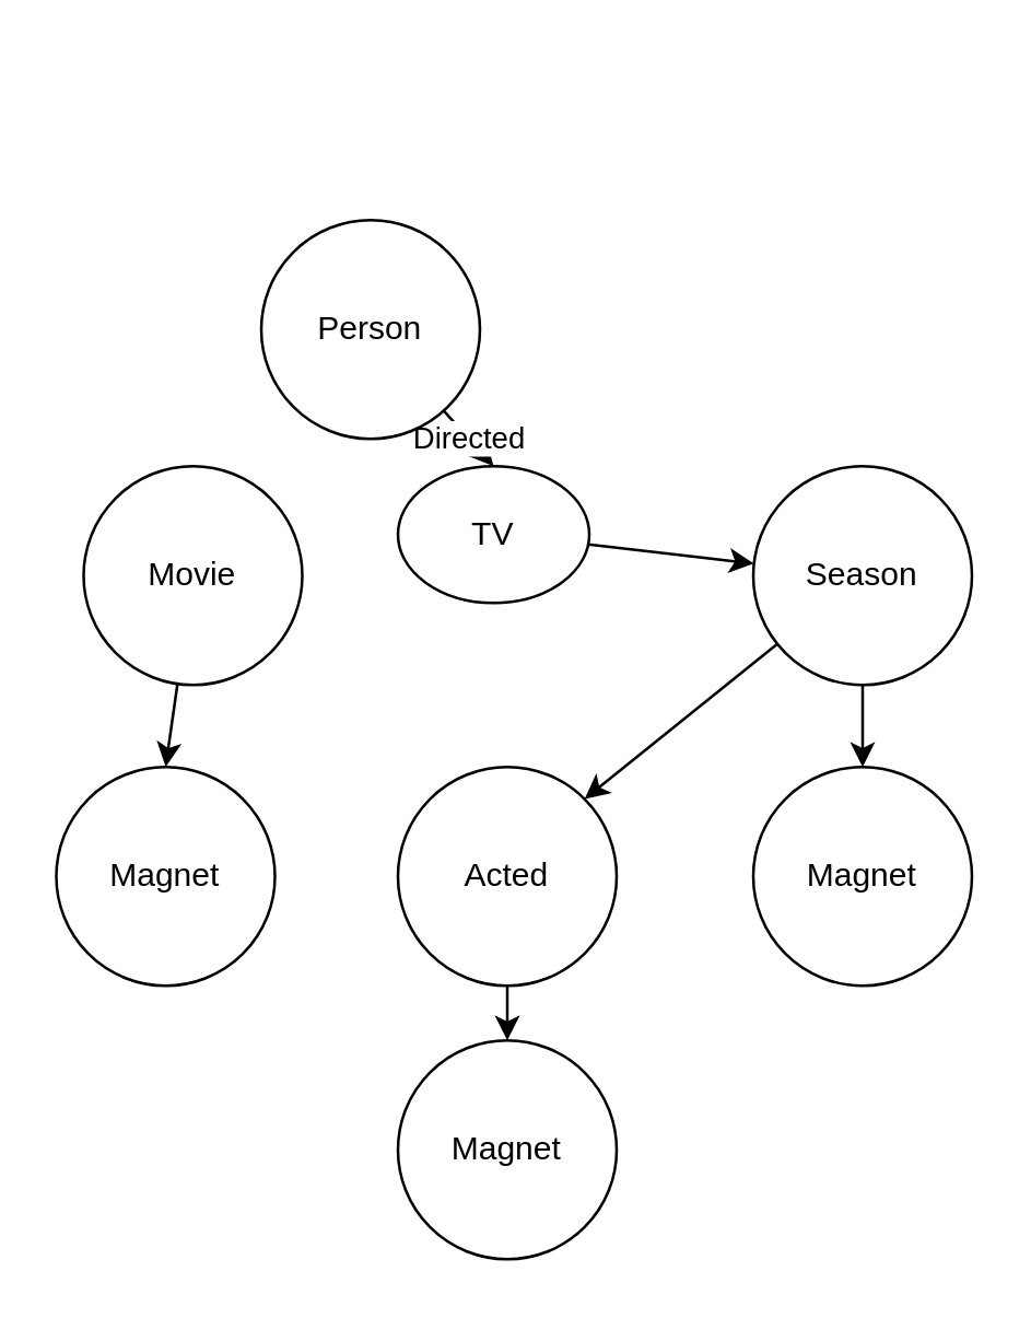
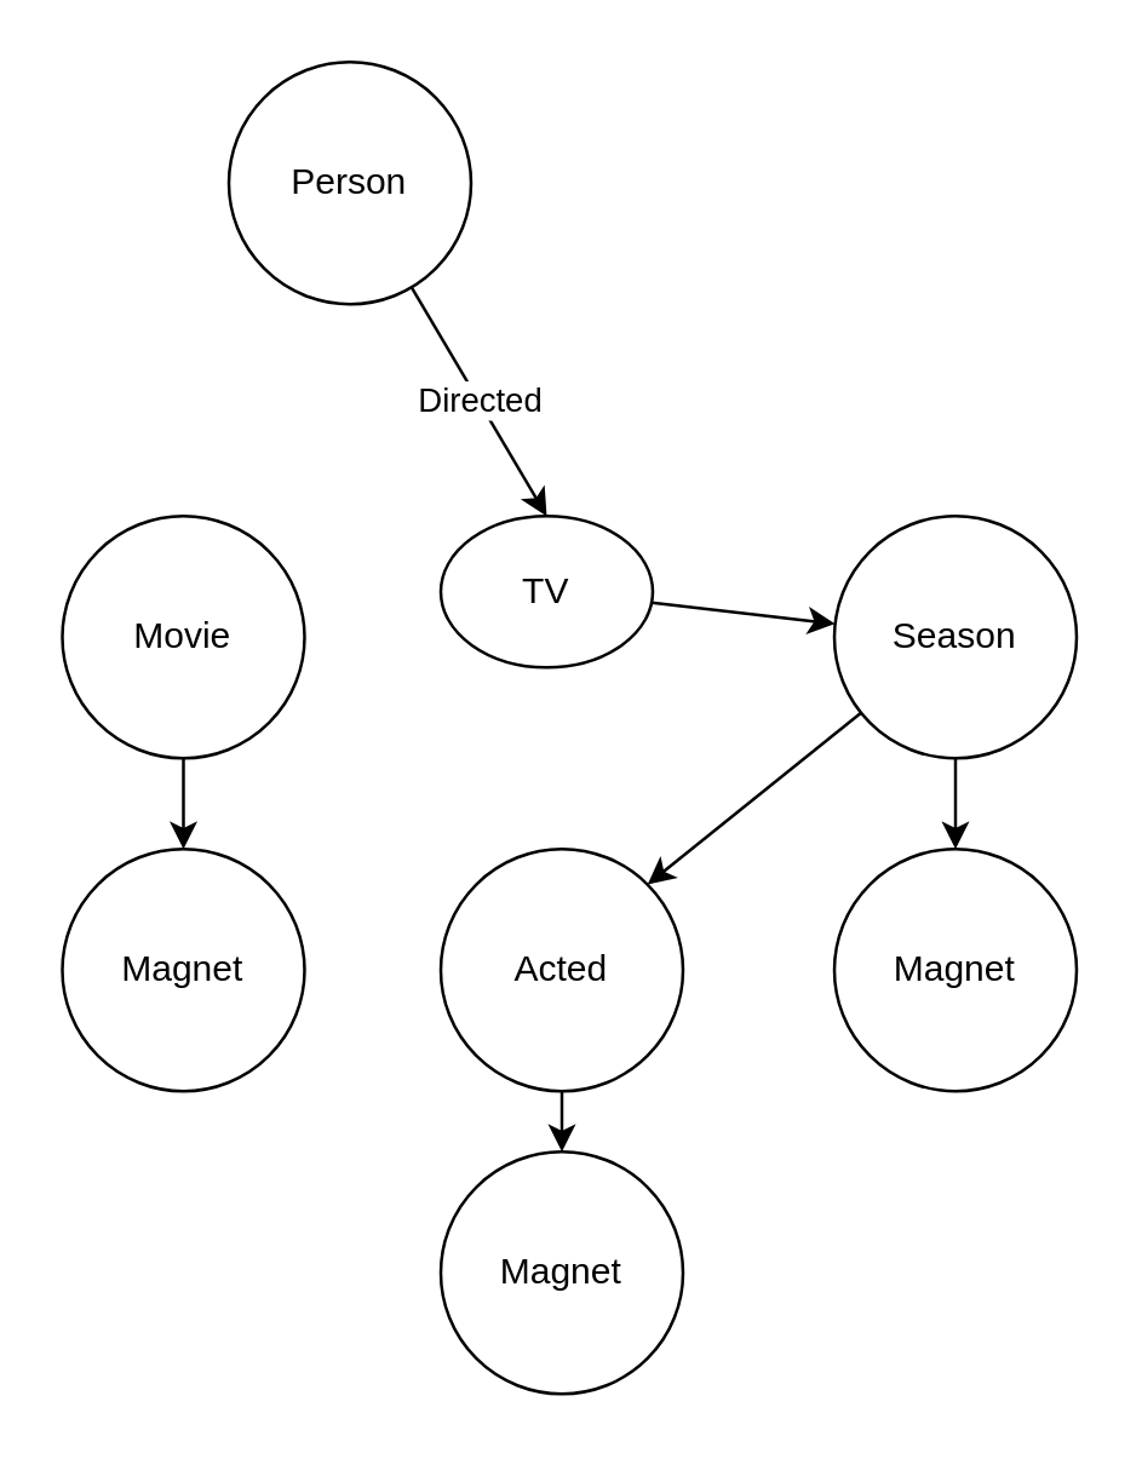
  <mxCell id="0" />
  <mxCell id="1" parent="0" />
  <mxCell id="2" value="Directed" style="edgeStyle=none;rounded=0;orthogonalLoop=1;jettySize=auto;html=1;entryX=0.5;entryY=0;entryDx=0;entryDy=0;" parent="1" source="3" target="7" edge="1"><mxGeometry relative="1" as="geometry" /></mxCell>
- <mxCell id="3" value="Person" style="ellipse;whiteSpace=wrap;html=1;" parent="1" vertex="1"><mxGeometry x="95" y="80" width="80" height="80" as="geometry" /></mxCell>
+ <mxCell id="3" value="Person" style="ellipse;whiteSpace=wrap;html=1;" parent="1" vertex="1"><mxGeometry x="75" y="20" width="80" height="80" as="geometry" /></mxCell>
  <mxCell id="4" style="edgeStyle=none;html=1;entryX=0.5;entryY=0;entryDx=0;entryDy=0;" edge="1" parent="1" source="5" target="14"><mxGeometry relative="1" as="geometry" /></mxCell>
- <mxCell id="5" value="Movie" style="ellipse;whiteSpace=wrap;html=1;" parent="1" vertex="1"><mxGeometry x="30" y="170" width="80" height="80" as="geometry" /></mxCell>
+ <mxCell id="5" value="Movie" style="ellipse;whiteSpace=wrap;html=1;" parent="1" vertex="1"><mxGeometry x="20" y="170" width="80" height="80" as="geometry" /></mxCell>
  <mxCell id="6" style="edgeStyle=none;html=1;" edge="1" parent="1" source="7" target="10"><mxGeometry relative="1" as="geometry" /></mxCell>
  <mxCell id="7" value="TV" style="ellipse;whiteSpace=wrap;html=1;" parent="1" vertex="1"><mxGeometry x="145" y="170" width="70" height="50" as="geometry" /></mxCell>
  <mxCell id="8" style="edgeStyle=none;html=1;entryX=1;entryY=0;entryDx=0;entryDy=0;" edge="1" parent="1" source="10" target="12"><mxGeometry relative="1" as="geometry" /></mxCell>
  <mxCell id="9" style="edgeStyle=none;html=1;entryX=0.5;entryY=0;entryDx=0;entryDy=0;" edge="1" parent="1" source="10" target="15"><mxGeometry relative="1" as="geometry" /></mxCell>
  <mxCell id="10" value="Season" style="ellipse;whiteSpace=wrap;html=1;" vertex="1" parent="1"><mxGeometry x="275" y="170" width="80" height="80" as="geometry" /></mxCell>
  <mxCell id="11" style="edgeStyle=none;html=1;" edge="1" parent="1" source="12" target="13"><mxGeometry relative="1" as="geometry" /></mxCell>
  <mxCell id="12" value="Acted" style="ellipse;whiteSpace=wrap;html=1;" vertex="1" parent="1"><mxGeometry x="145" y="280" width="80" height="80" as="geometry" /></mxCell>
  <mxCell id="13" value="Magnet" style="ellipse;whiteSpace=wrap;html=1;" vertex="1" parent="1"><mxGeometry x="145" y="380" width="80" height="80" as="geometry" /></mxCell>
  <mxCell id="14" value="Magnet" style="ellipse;whiteSpace=wrap;html=1;" vertex="1" parent="1"><mxGeometry x="20" y="280" width="80" height="80" as="geometry" /></mxCell>
  <mxCell id="15" value="Magnet" style="ellipse;whiteSpace=wrap;html=1;" vertex="1" parent="1"><mxGeometry x="275" y="280" width="80" height="80" as="geometry" /></mxCell>
